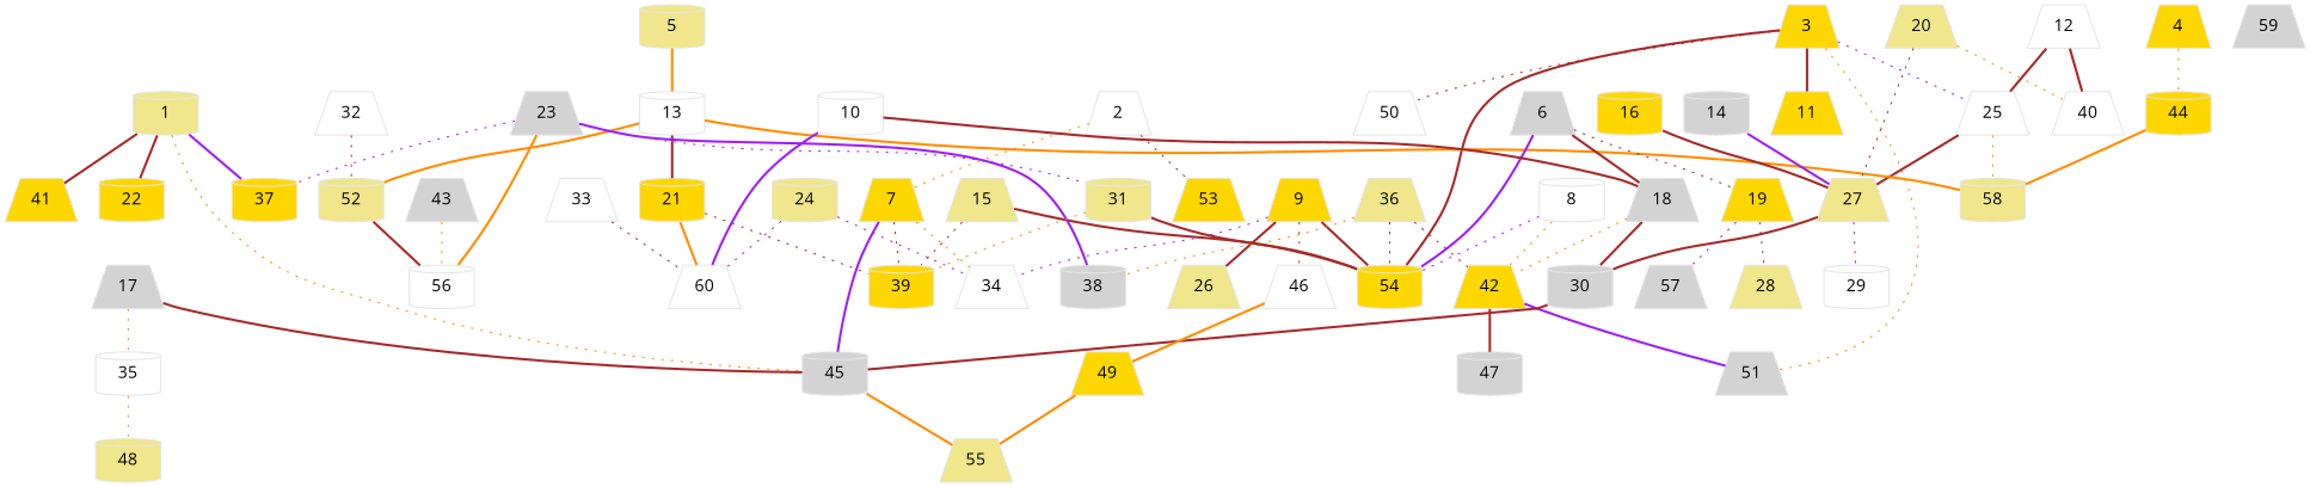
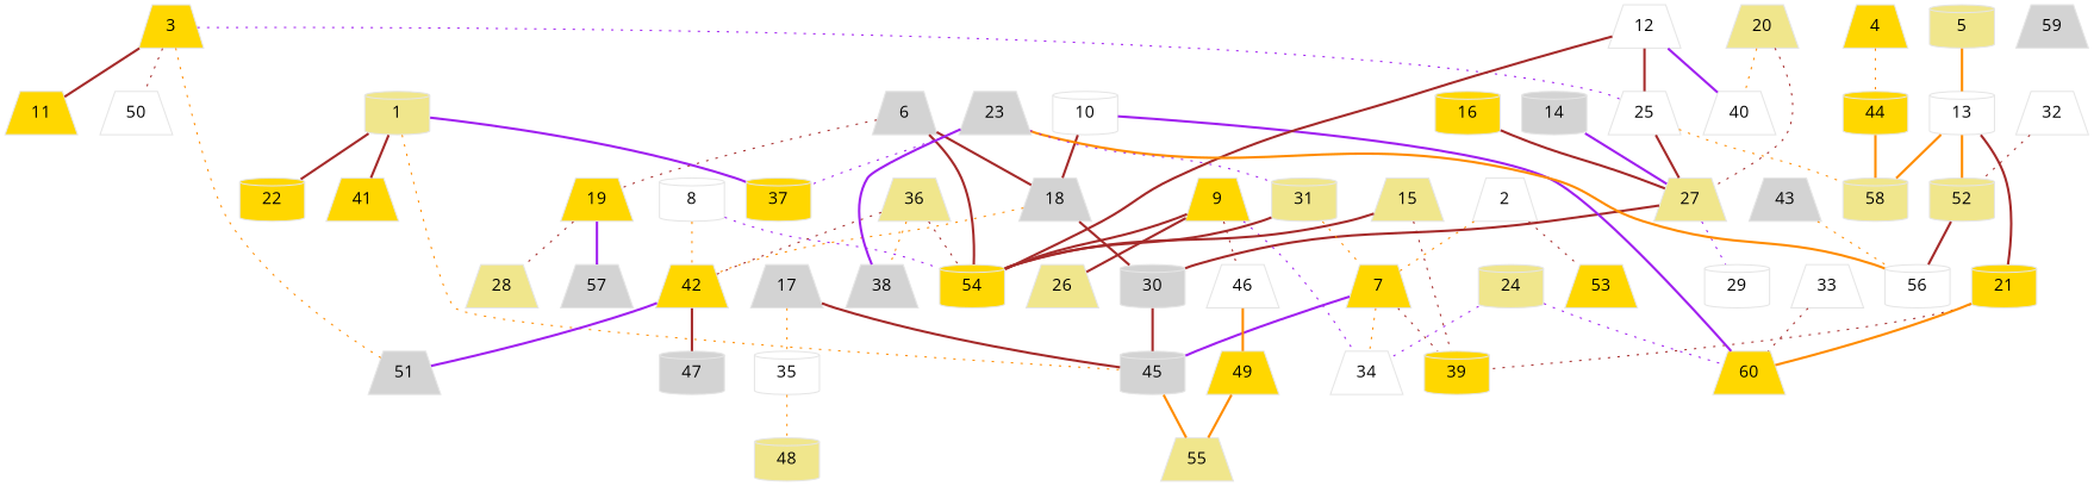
  graph {
    fontname="Open Sans"
    node [color=gray90 fillcolor=gold fontname="Open Sans" shape=trapezium style=filled]
    edge [color=brown fontname="Open Sans" style=bold]
    1 [fillcolor=khaki shape=cylinder]
    22 [shape=cylinder]
    37 [shape=cylinder]
    41
    45 [fillcolor=lightgrey shape=cylinder]
    55 [fillcolor=khaki]
    2 [fillcolor=white]
    7
    53
    34 [fillcolor=white]
    39 [shape=cylinder]
    3
    11
    25 [fillcolor=white]
    50 [fillcolor=white]
    51 [fillcolor=lightgrey]
    58 [fillcolor=khaki shape=cylinder]
    27 [fillcolor=khaki]
    44 [shape=cylinder]
    4
    5 [fillcolor=khaki shape=cylinder]
    13 [fillcolor=white shape=cylinder]
    21 [shape=cylinder]
    52 [fillcolor=khaki shape=cylinder]
    6 [fillcolor=lightgrey]
    18 [fillcolor=lightgrey]
    19
    54 [shape=cylinder]
    42
    30 [fillcolor=lightgrey shape=cylinder]
    28 [fillcolor=khaki]
    57 [fillcolor=lightgrey]
    8 [fillcolor=white shape=cylinder]
    14 [fillcolor=lightgrey shape=cylinder]
    47 [fillcolor=lightgrey shape=cylinder]
    9
    26 [fillcolor=khaki]
    46 [fillcolor=white]
    49
    10 [fillcolor=white shape=cylinder]
-   60 [fillcolor=white]
+   60
    12 [fillcolor=white]
    40 [fillcolor=white]
    56 [fillcolor=white shape=cylinder]
    29 [fillcolor=white shape=cylinder]
    15 [fillcolor=khaki]
    16 [shape=cylinder]
    17 [fillcolor=lightgrey]
    35 [fillcolor=white shape=cylinder]
    48 [fillcolor=khaki shape=cylinder]
    20 [fillcolor=khaki]
    23 [fillcolor=lightgrey]
    31 [fillcolor=khaki shape=cylinder]
-   38 [fillcolor=lightgrey shape=cylinder]
+   38 [fillcolor=lightgrey]
    24 [fillcolor=khaki shape=cylinder]
    32 [fillcolor=white]
    33 [fillcolor=white]
    36 [fillcolor=khaki]
    43 [fillcolor=lightgrey]
    59 [fillcolor=lightgrey]
    1 -- 22
    1 -- 37 [color=purple]
    1 -- 41
    1 -- 45 [color=darkorange style=dotted]
    45 -- 55 [color=darkorange]
    2 -- 7 [color=darkorange style=dotted]
    2 -- 53 [style=dotted]
    7 -- 45 [color=purple]
    7 -- 34 [color=darkorange style=dotted]
    7 -- 39 [style=dotted]
    3 -- 11
    3 -- 25 [color=purple style=dotted]
    3 -- 50 [style=dotted]
    3 -- 51 [color=darkorange style=dotted]
    25 -- 58 [color=darkorange style=dotted]
    25 -- 27
    27 -- 30
    27 -- 29 [color=purple style=dotted]
    44 -- 58 [color=darkorange]
    4 -- 44 [color=darkorange style=dotted]
    5 -- 13 [color=darkorange]
    13 -- 58 [color=darkorange]
    13 -- 21
    13 -- 52 [color=darkorange]
    21 -- 39 [style=dotted]
    21 -- 60 [color=darkorange]
    52 -- 56
    6 -- 18
    6 -- 19 [style=dotted]
-   6 -- 54 [color=purple]
+   6 -- 54
    18 -- 42 [color=darkorange style=dotted]
    18 -- 30
    19 -- 28 [style=dotted]
-   19 -- 57 [color=purple style=dotted]
+   19 -- 57 [color=purple]
    42 -- 51 [color=purple]
    42 -- 47
    30 -- 45
    8 -- 54 [color=purple style=dotted]
    8 -- 42 [color=darkorange style=dotted]
    14 -- 27 [color=purple]
    9 -- 34 [color=purple style=dotted]
    9 -- 54
    9 -- 26
    9 -- 46 [style=dotted]
    46 -- 49 [color=darkorange]
    49 -- 55 [color=darkorange]
    10 -- 18
    10 -- 60 [color=purple]
    12 -- 25
-   3 -- 54
-   12 -- 40
+   12 -- 54
+   12 -- 40 [color=purple]
    15 -- 39 [style=dotted]
    15 -- 54
    16 -- 27
    17 -- 45
    17 -- 35 [color=darkorange style=dotted]
    35 -- 48 [color=darkorange style=dotted]
    20 -- 27 [style=dotted]
    20 -- 40 [color=darkorange style=dotted]
    23 -- 37 [color=purple style=dotted]
    23 -- 56 [color=darkorange]
    23 -- 31 [color=purple style=dotted]
    23 -- 38 [color=purple]
-   31 -- 39 [color=darkorange style=dotted]
+   31 -- 7 [color=darkorange style=dotted]
    31 -- 54
    24 -- 34 [color=purple style=dotted]
    24 -- 60 [color=purple style=dotted]
    32 -- 52 [style=dotted]
    33 -- 60 [style=dotted]
    36 -- 54 [style=dotted]
    36 -- 42 [style=dotted]
    36 -- 38 [color=darkorange style=dotted]
    43 -- 56 [color=darkorange style=dotted]
  }
